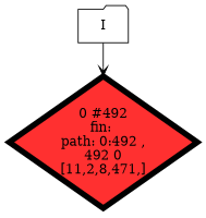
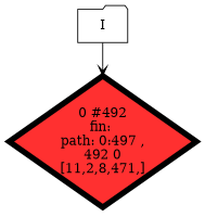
  digraph {
-   n1 [fillcolor=firebrick1 height=1.97415 label="0 #492\nfin: \n path: 0:492 , \n492 0\n[11,2,8,471,]" penwidth=6.20051 shape=diamond style=filled width=1.97415]
+   n1 [fillcolor=firebrick1 height=1.97415 label="0 #492\nfin: \n path: 0:497 , \n492 0\n[11,2,8,471,]" penwidth=6.20051 shape=diamond style=filled width=1.97415]
    I [shape=folder]
    I -> n1 [arrowhead=vee]
  }
